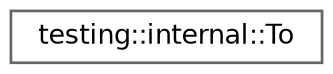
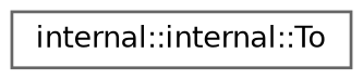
  digraph {
    rankdir=LR
-   n1 [color=grey40 fillcolor=white fontname=Helvetica fontsize=10 height=0.2 label="testing::internal::To" shape=box style=filled width=0.4]
+   n1 [color=grey40 fillcolor=white fontname=Helvetica fontsize=10 height=0.2 label="internal::internal::To" shape=box style=filled width=0.4]
  }
